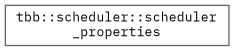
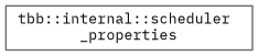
  digraph {
    rankdir=LR
    fontname="IBM Plex Mono"
-   n1 [color=grey40 fillcolor=white fontname="IBM Plex Mono" fontsize=10 height=0.2 label="tbb::scheduler::scheduler\l_properties" shape=box style=filled width=0.4]
+   n1 [color=grey40 fillcolor=white fontname="IBM Plex Mono" fontsize=10 height=0.2 label="tbb::internal::scheduler\l_properties" shape=box style=filled width=0.4]
  }
